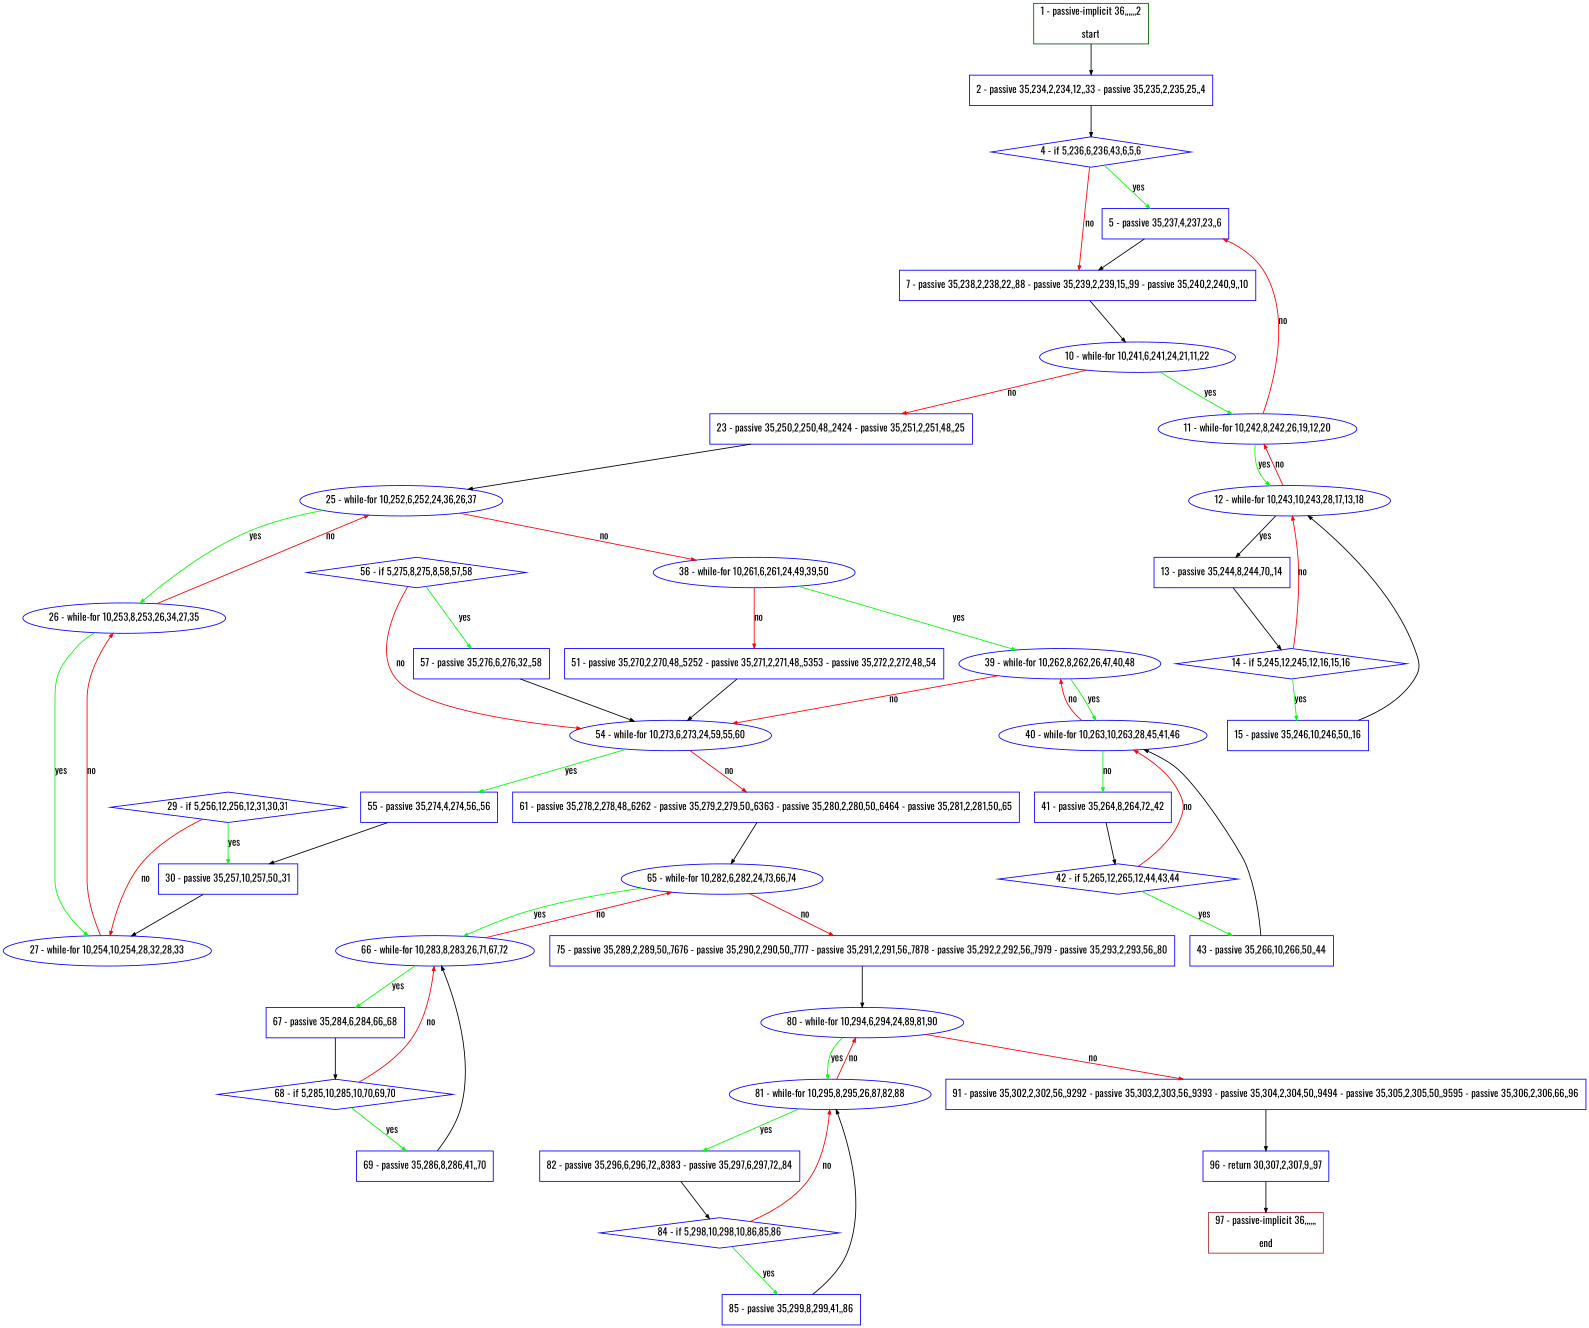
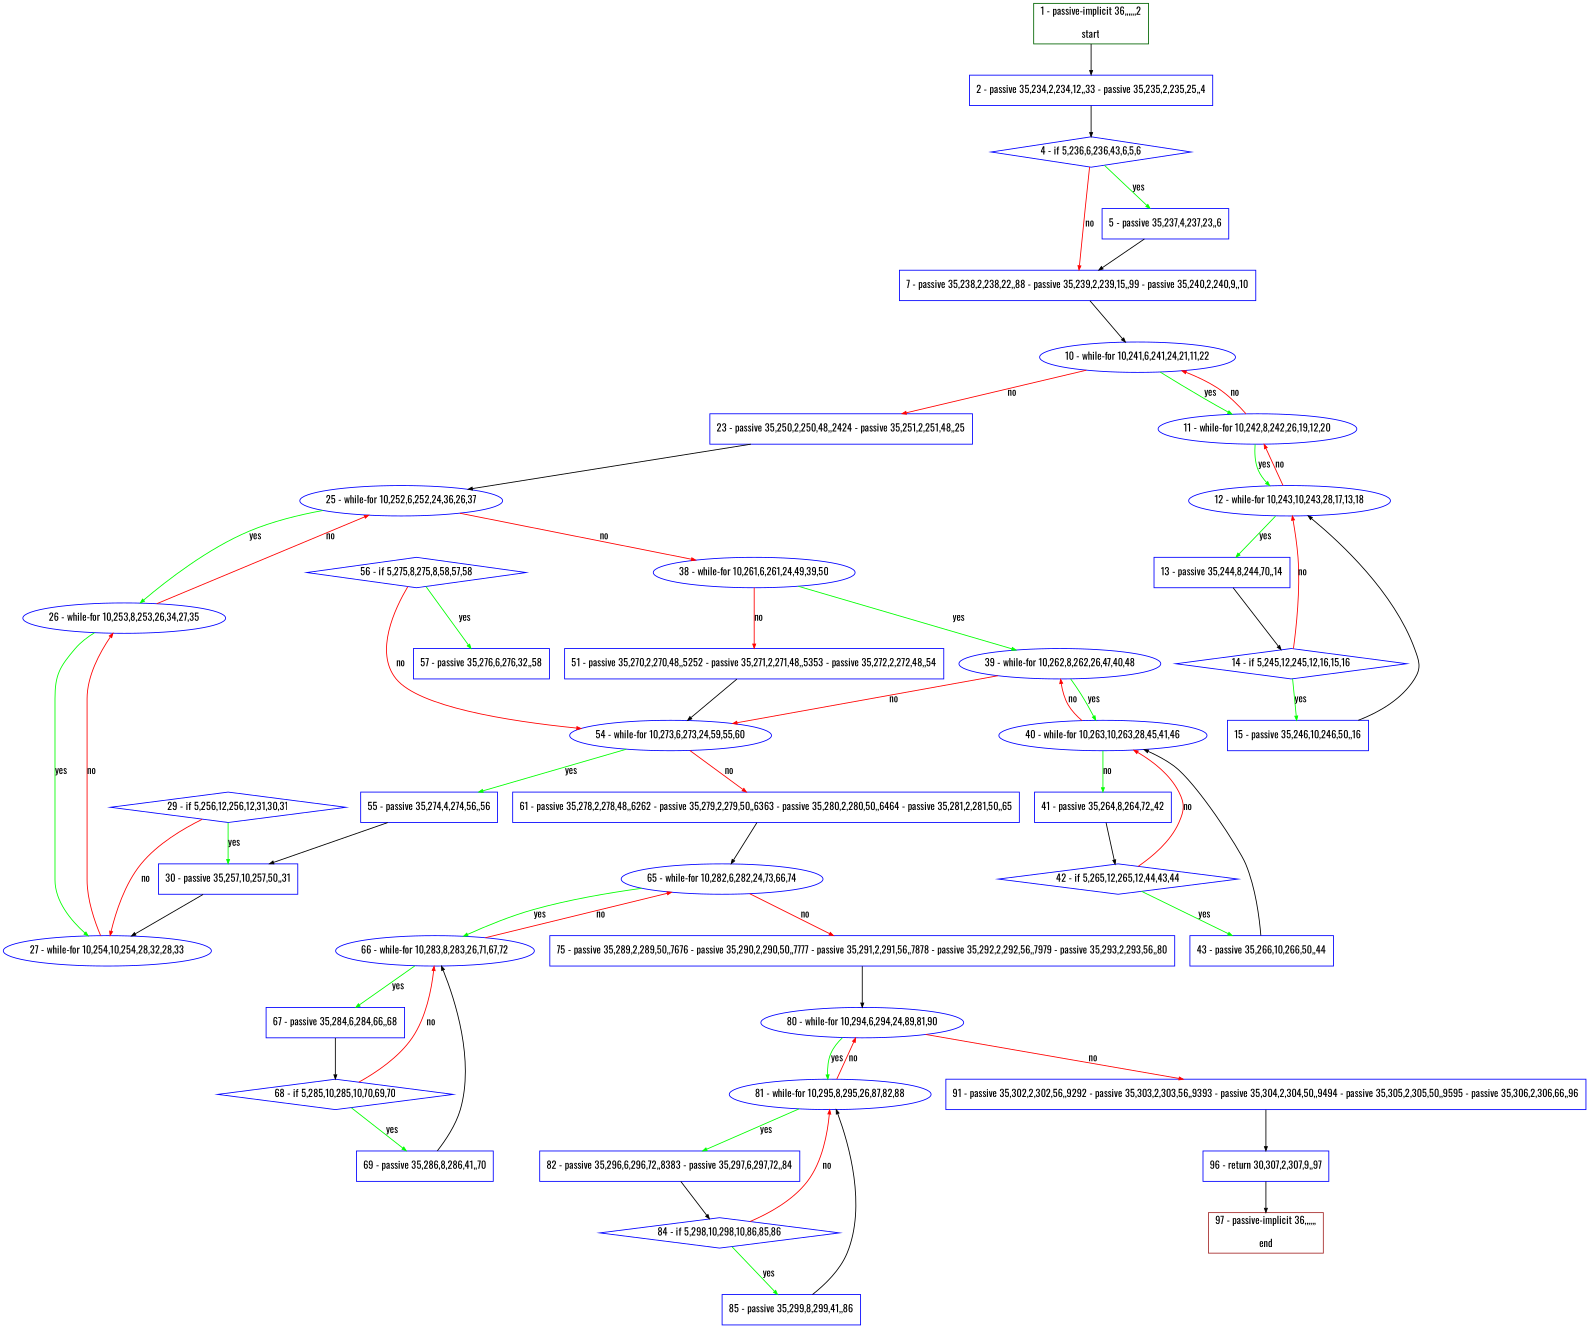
  digraph {
    bgcolor=white
    compound=true
    fillcolor="#FFFFCC"
    fontname=Oswald
    fontsize=12
    pack=true
    packmode=clust
    style="rounded,filled"
    node [color="#0000ff" compound=true fillcolor="#ffffff" fixedsize=false fontname=Oswald fontsize=12 node_initialized=no shape=box style=filled]
    edge [arrowhead=normal arrowsize=0.5 arrowtail=none color="#000000" compound=true dir=forward fontcolor=black fontname=Oswald fontsize=12]
    n1 [label="2 - passive 35,234,2,234,12,,33 - passive 35,235,2,235,25,,4"]
    n2 [label="4 - if 5,236,6,236,43,6,5,6" shape=diamond]
    n3 [label="5 - passive 35,237,4,237,23,,6"]
    n4 [label="7 - passive 35,238,2,238,22,,88 - passive 35,239,2,239,15,,99 - passive 35,240,2,240,9,,10"]
    n5 [color="#006400" label="1 - passive-implicit 36,,,,,,2\n\nstart"]
    n6 [label="10 - while-for 10,241,6,241,24,21,11,22" shape=oval]
    n7 [label="11 - while-for 10,242,8,242,26,19,12,20" shape=oval]
    n8 [label="23 - passive 35,250,2,250,48,,2424 - passive 35,251,2,251,48,,25"]
    n9 [label="12 - while-for 10,243,10,243,28,17,13,18" shape=oval]
    n10 [label="25 - while-for 10,252,6,252,24,36,26,37" shape=oval]
    n11 [label="13 - passive 35,244,8,244,70,,14"]
    n12 [label="26 - while-for 10,253,8,253,26,34,27,35" shape=oval]
    n13 [label="38 - while-for 10,261,6,261,24,49,39,50" shape=oval]
    n14 [label="14 - if 5,245,12,245,12,16,15,16" shape=diamond]
    n15 [label="15 - passive 35,246,10,246,50,,16"]
    n16 [label="27 - while-for 10,254,10,254,28,32,28,33" shape=oval]
    n17 [label="39 - while-for 10,262,8,262,26,47,40,48" shape=oval]
    n18 [label="51 - passive 35,270,2,270,48,,5252 - passive 35,271,2,271,48,,5353 - passive 35,272,2,272,48,,54"]
    n19 [label="40 - while-for 10,263,10,263,28,45,41,46" shape=oval]
    n20 [label="54 - while-for 10,273,6,273,24,59,55,60" shape=oval]
    n21 [label="29 - if 5,256,12,256,12,31,30,31" shape=diamond]
    n22 [label="30 - passive 35,257,10,257,50,,31"]
    n23 [label="41 - passive 35,264,8,264,72,,42"]
    n24 [label="55 - passive 35,274,4,274,56,,56"]
    n25 [label="61 - passive 35,278,2,278,48,,6262 - passive 35,279,2,279,50,,6363 - passive 35,280,2,280,50,,6464 - passive 35,281,2,281,50,,65"]
    n26 [label="42 - if 5,265,12,265,12,44,43,44" shape=diamond]
    n27 [label="43 - passive 35,266,10,266,50,,44"]
    n28 [label="65 - while-for 10,282,6,282,24,73,66,74" shape=oval]
    n29 [label="56 - if 5,275,8,275,8,58,57,58" shape=diamond]
    n30 [label="57 - passive 35,276,6,276,32,,58"]
    n31 [label="66 - while-for 10,283,8,283,26,71,67,72" shape=oval]
    n32 [label="75 - passive 35,289,2,289,50,,7676 - passive 35,290,2,290,50,,7777 - passive 35,291,2,291,56,,7878 - passive 35,292,2,292,56,,7979 - passive 35,293,2,293,56,,80"]
    n33 [label="67 - passive 35,284,6,284,66,,68"]
    n34 [label="80 - while-for 10,294,6,294,24,89,81,90" shape=oval]
    n35 [label="68 - if 5,285,10,285,10,70,69,70" shape=diamond]
    n36 [label="81 - while-for 10,295,8,295,26,87,82,88" shape=oval]
    n37 [label="91 - passive 35,302,2,302,56,,9292 - passive 35,303,2,303,56,,9393 - passive 35,304,2,304,50,,9494 - passive 35,305,2,305,50,,9595 - passive 35,306,2,306,66,,96"]
    n38 [label="69 - passive 35,286,8,286,41,,70"]
    n39 [label="82 - passive 35,296,6,296,72,,8383 - passive 35,297,6,297,72,,84"]
    n40 [label="96 - return 30,307,2,307,9,,97"]
    n41 [label="84 - if 5,298,10,298,10,86,85,86" shape=diamond]
    n42 [color="#a52a2a" label="97 - passive-implicit 36,,,,,,\n\nend"]
    n43 [label="85 - passive 35,299,8,299,41,,86"]
    n1 -> n2
    n2 -> n3 [color="#00ff00" label=yes]
    n2 -> n4 [color="#ff0000" label=no]
    n3 -> n4
    n4 -> n6
    n5 -> n1
    n6 -> n7 [color="#00ff00" label=yes]
    n6 -> n8 [color="#ff0000" label=no]
-   n7 -> n3 [color="#ff0000" label=no]
+   n7 -> n6 [color="#ff0000" label=no]
    n7 -> n9 [color="#00ff00" label=yes]
    n8 -> n10
    n9 -> n7 [color="#ff0000" label=no]
-   n9 -> n11 [label=yes]
+   n9 -> n11 [color="#00ff00" label=yes]
    n10 -> n12 [color="#00ff00" label=yes]
    n10 -> n13 [color="#ff0000" label=no]
    n11 -> n14
    n12 -> n10 [color="#ff0000" label=no]
    n12 -> n16 [color="#00ff00" label=yes]
    n13 -> n17 [color="#00ff00" label=yes]
    n13 -> n18 [color="#ff0000" label=no]
    n14 -> n9 [color="#ff0000" label=no]
    n14 -> n15 [color="#00ff00" label=yes]
    n15 -> n9
    n16 -> n12 [color="#ff0000" label=no]
    n17 -> n19 [color="#00ff00" label=yes]
    n17 -> n20 [color="#ff0000" label=no]
    n18 -> n20
    n19 -> n17 [color="#ff0000" label=no]
    n19 -> n23 [color="#00ff00" label=no]
    n20 -> n24 [color="#00ff00" label=yes]
    n20 -> n25 [color="#ff0000" label=no]
    n21 -> n16 [color="#ff0000" label=no]
    n21 -> n22 [color="#00ff00" label=yes]
    n22 -> n16
    n23 -> n26
    n24 -> n22
    n25 -> n28
    n26 -> n19 [color="#ff0000" label=no]
    n26 -> n27 [color="#00ff00" label=yes]
    n27 -> n19
    n28 -> n31 [color="#00ff00" label=yes]
    n28 -> n32 [color="#ff0000" label=no]
    n29 -> n20 [color="#ff0000" label=no]
    n29 -> n30 [color="#00ff00" label=yes]
-   n30 -> n20
    n31 -> n28 [color="#ff0000" label=no]
    n31 -> n33 [color="#00ff00" label=yes]
    n32 -> n34
    n33 -> n35
    n34 -> n36 [color="#00ff00" label=yes]
    n34 -> n37 [color="#ff0000" label=no]
    n35 -> n31 [color="#ff0000" label=no]
    n35 -> n38 [color="#00ff00" label=yes]
    n36 -> n34 [color="#ff0000" label=no]
    n36 -> n39 [color="#00ff00" label=yes]
    n37 -> n40
    n38 -> n31
    n39 -> n41
    n40 -> n42
    n41 -> n36 [color="#ff0000" label=no]
    n41 -> n43 [color="#00ff00" label=yes]
    n43 -> n36
  }
